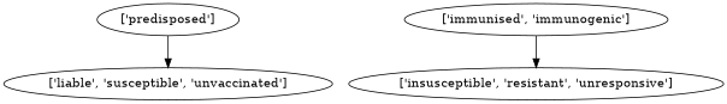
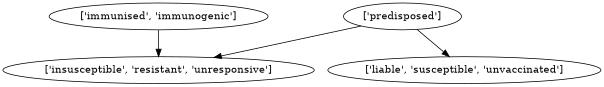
  strict digraph {
    "['predisposed']"
    "['insusceptible', 'resistant', 'unresponsive']"
    "['liable', 'susceptible', 'unvaccinated']"
    "['immunised', 'immunogenic']"
+   "['predisposed']" -> "['insusceptible', 'resistant', 'unresponsive']"
    "['predisposed']" -> "['liable', 'susceptible', 'unvaccinated']"
    "['immunised', 'immunogenic']" -> "['insusceptible', 'resistant', 'unresponsive']"
  }
